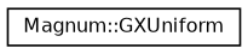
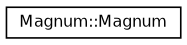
  digraph {
    rankdir=LR
-   n1 [color=black fillcolor=white fontname=Helvetica fontsize=10 height=0.2 label="Magnum::GXUniform" shape=record style=filled width=0.4]
+   n1 [color=black fillcolor=white fontname=Helvetica fontsize=10 height=0.2 label="Magnum::Magnum" shape=record style=filled width=0.4]
  }
